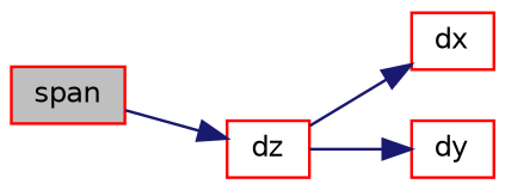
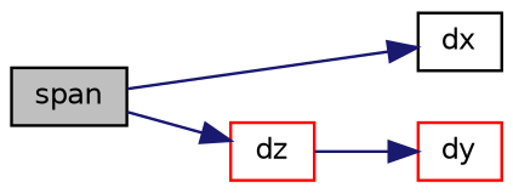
  digraph {
    rankdir=LR
    node [color=black fontname=Helvetica fontsize=10 shape=record]
    edge [color=midnightblue fontname=Helvetica fontsize=10 labelfontname=Helvetica labelfontsize=10 style=solid]
-   n1 [color=red fillcolor=grey75 fontcolor=black height=0.2 label=span style=filled width=0.4]
-   n2 [color=red height=0.2 label=dx width=0.4]
+   n1 [fillcolor=grey75 fontcolor=black height=0.2 label=span style=filled width=0.4]
+   n2 [height=0.2 label=dx width=0.4]
    n3 [color=red height=0.2 label=dz width=0.4]
    n4 [color=red height=0.2 label=dy width=0.4]
-   n3 -> n2
+   n1 -> n2
    n1 -> n3
    n3 -> n4
  }
